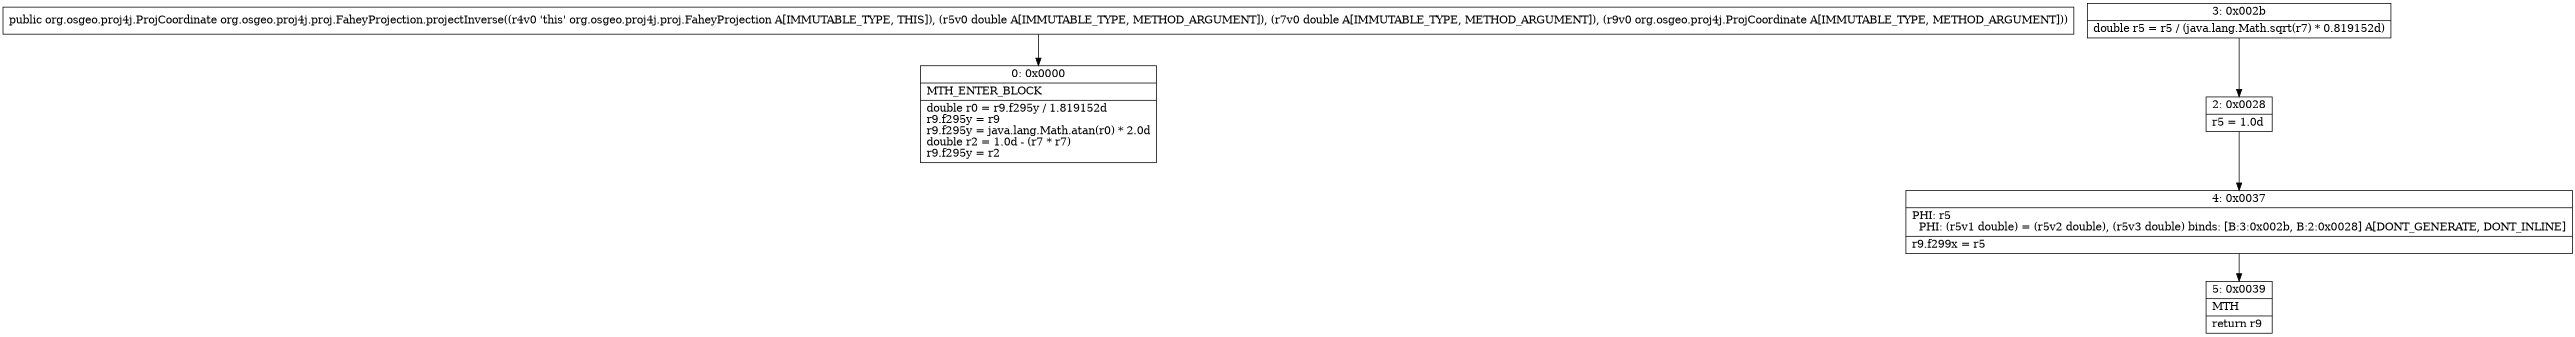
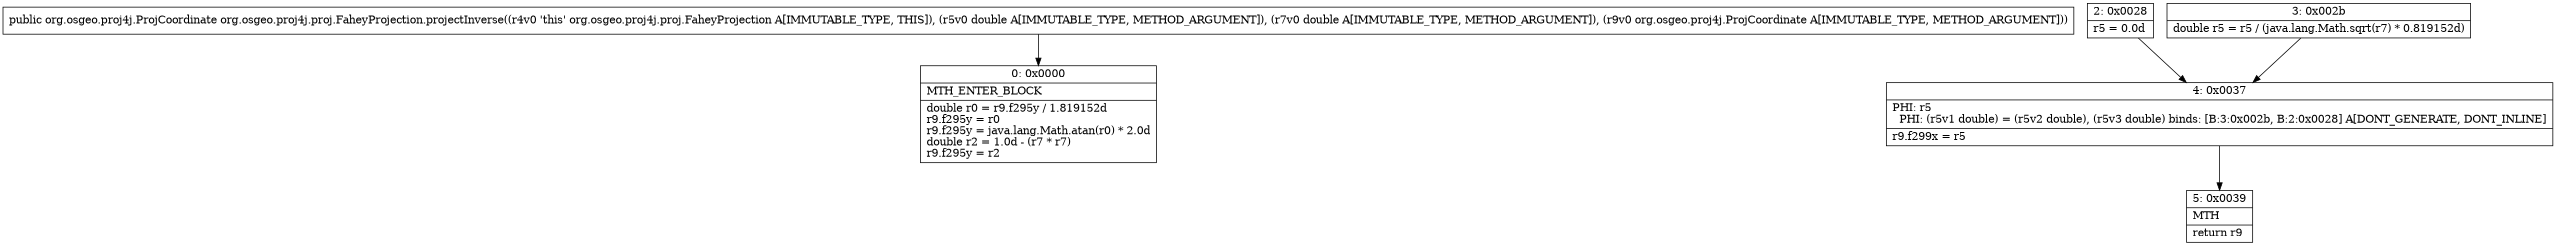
  digraph {
    node [shape=record]
-   n1 [label="{0\:\ 0x0000|MTH_ENTER_BLOCK\l|double r0 = r9.f295y \/ 1.819152d\lr9.f295y = r9\lr9.f295y = java.lang.Math.atan(r0) * 2.0d\ldouble r2 = 1.0d \- (r7 * r7)\lr9.f295y = r2\l}"]
-   n2 [label="{2\:\ 0x0028|r5 = 1.0d\l}"]
+   n1 [label="{0\:\ 0x0000|MTH_ENTER_BLOCK\l|double r0 = r9.f295y \/ 1.819152d\lr9.f295y = r0\lr9.f295y = java.lang.Math.atan(r0) * 2.0d\ldouble r2 = 1.0d \- (r7 * r7)\lr9.f295y = r2\l}"]
+   n2 [label="{2\:\ 0x0028|r5 = 0.0d\l}"]
    n3 [label="{4\:\ 0x0037|PHI: r5 \l  PHI: (r5v1 double) = (r5v2 double), (r5v3 double) binds: [B:3:0x002b, B:2:0x0028] A[DONT_GENERATE, DONT_INLINE]\l|r9.f299x = r5\l}"]
    n4 [label="{3\:\ 0x002b|double r5 = r5 \/ (java.lang.Math.sqrt(r7) * 0.819152d)\l}"]
    n5 [label="{5\:\ 0x0039|MTH\l|return r9\l}"]
    n6 [label="{public org.osgeo.proj4j.ProjCoordinate org.osgeo.proj4j.proj.FaheyProjection.projectInverse((r4v0 'this' org.osgeo.proj4j.proj.FaheyProjection A[IMMUTABLE_TYPE, THIS]), (r5v0 double A[IMMUTABLE_TYPE, METHOD_ARGUMENT]), (r7v0 double A[IMMUTABLE_TYPE, METHOD_ARGUMENT]), (r9v0 org.osgeo.proj4j.ProjCoordinate A[IMMUTABLE_TYPE, METHOD_ARGUMENT])) }"]
    n2 -> n3
    n3 -> n5
-   n4 -> n2
+   n4 -> n3
    n6 -> n1
  }
